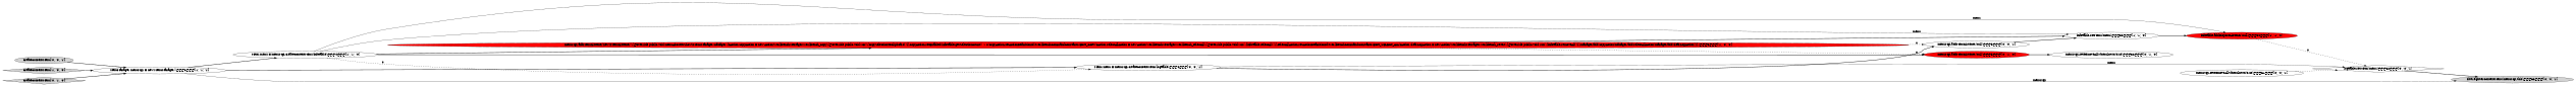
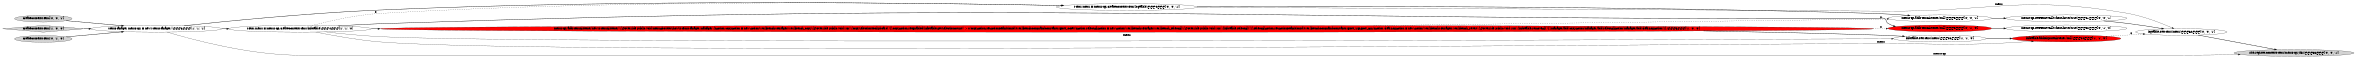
  digraph {
    rankdir=LR
    node [fillcolor=white shape=ellipse style=filled]
    edge [style=bold]
    n1 [label="Menu menu = menuMgr.createContextMenu(infoTable)@@@4@@@['1', '1', '0']"]
    n2 [label="Menu menu = menuMgr.createContextMenu(logTable)@@@4@@@['0', '0', '1']"]
    n3 [fillcolor=red label="menuMgr.addMenuListener(new IMenuListener(){@Override public void menuAboutToShow(IMenuManager manager){IAction copyAction = new Action(WorkbenchMessages.Workbench_copy){@Override public void run(){copySelectionToClipboard()}}copyAction.setEnabled(infoTable.getSelectionCount() > 0)copyAction.setActionDefinitionId(IWorkbenchCommandConstants.EDIT_COPY)IAction selectAllAction = new Action(WorkbenchMessages.Workbench_selectAll){@Override public void run(){infoTable.selectAll()}}selectAllAction.setActionDefinitionId(IWorkbenchCommandConstants.EDIT_SELECT_ALL)IAction clearLogAction = new Action(WorkbenchMessages.Workbench_revert){@Override public void run(){infoTable.removeAll()}}manager.add(copyAction)manager.add(selectAllAction)manager.add(clearLogAction)}})@@@5@@@['1', '0', '0']"]
    n4 [fillcolor=red label="infoTable.addDisposeListener(null)@@@34@@@['1', '1', '0']"]
    n5 [fillcolor=red label="menuMgr.addMenuListener(null)@@@5@@@['0', '1', '0']"]
    n6 [label="infoTable.setMenu(menu)@@@33@@@['1', '1', '0']"]
    n7 [label="menuMgr.addMenuListener(null)@@@5@@@['0', '0', '1']"]
-   n8 [label="logTable.setMenu(menu)@@@62@@@['0', '0', '1']" shape=diamond]
+   n8 [label="logTable.setMenu(menu)@@@62@@@['0', '0', '1']"]
    n9 [label="menuMgr.setRemoveAllWhenShown(true)@@@32@@@['0', '1', '0']"]
    n10 [label="MenuManager menuMgr = new MenuManager()@@@3@@@['1', '1', '1']"]
    n11 [fillcolor=lightgray label="site.registerContextMenu(menuMgr,this)@@@63@@@['0', '0', '1']"]
    n12 [label="menuMgr.setRemoveAllWhenShown(true)@@@61@@@['0', '0', '1']"]
    n13 [fillcolor=lightgray label="createContextMenu['0', '0', '1']"]
    n14 [fillcolor=lightgray label="createContextMenu['1', '0', '0']" shape=diamond]
-   n15 [fillcolor=lightgray label="createContextMenu['0', '1', '0']" shape=diamond]
+   n15 [fillcolor=lightgray label="createContextMenu['0', '1', '0']"]
    n1 -> n2 [label=0 style=dashed]
    n1 -> n3
    n1 -> n4 [label=menu style=solid]
    n1 -> n5
    n1 -> n6 [label=menu style=solid]
    n2 -> n7
    n2 -> n8 [label=menu style=solid]
    n3 -> n5 [label=0 style=dashed]
    n3 -> n6
    n3 -> n7 [label=0 style=dashed]
    n4 -> n8 [label=0 style=dashed]
    n5 -> n9
    n6 -> n4
-   n7 -> n6
+   n7 -> n12
    n8 -> n11
    n10 -> n1
    n10 -> n2
    n10 -> n11 [label=menuMgr style=solid]
-   n12 -> n8 [style=dashed]
+   n12 -> n8
    n13 -> n10
    n14 -> n10
    n15 -> n10
  }
